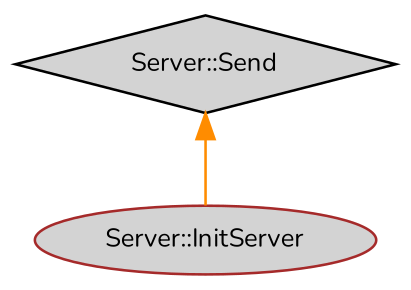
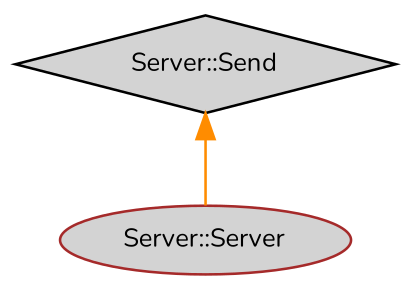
  digraph {
    rankdir=TB
    fontname=Nunito
    node [fillcolor=lightgrey fontname=Nunito fontsize=10 style=filled]
    n1 [color=black fontcolor=black height=0.2 label="Server::Send" shape=diamond width=0.4]
-   n2 [color=brown height=0.2 label="Server::InitServer" shape=ellipse width=0.4]
+   n2 [color=brown height=0.2 label="Server::Server" shape=ellipse width=0.4]
    n1 -> n2 [color=darkorange dir=back fontname=Nunito fontsize=10 labelfontname=Helvetica labelfontsize=10 style=solid]
  }
